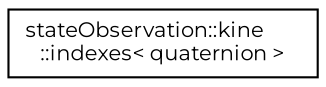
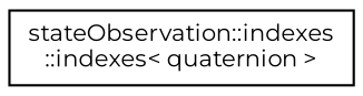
  digraph {
    rankdir=LR
    fontname=Montserrat
-   n1 [color=black fillcolor=white fontname=Montserrat fontsize=10 height=0.2 label="stateObservation::kine\l::indexes\< quaternion \>" shape=record style=filled width=0.4]
+   n1 [color=black fillcolor=white fontname=Montserrat fontsize=10 height=0.2 label="stateObservation::indexes\l::indexes\< quaternion \>" shape=record style=filled width=0.4]
  }
